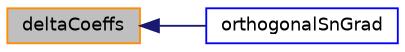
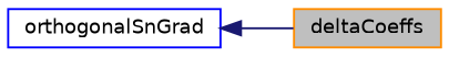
  digraph {
    rankdir=LR
    node [fontname=Helvetica fontsize=10 shape=record]
    n1 [color=darkorange fillcolor=grey75 fontcolor=black height=0.2 label=deltaCoeffs style=filled width=0.4]
    n2 [color=blue height=0.2 label=orthogonalSnGrad width=0.4]
-   n1 -> n2 [color=midnightblue dir=back fontname=Helvetica fontsize=10 labelfontname=Helvetica labelfontsize=10 style=solid]
+   n2 -> n1 [color=midnightblue dir=back fontname=Helvetica fontsize=10 labelfontname=Helvetica labelfontsize=10 style=solid]
  }
